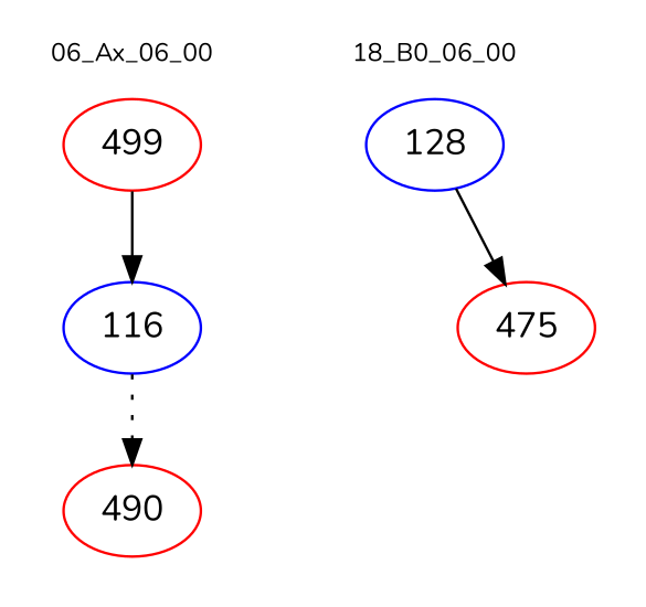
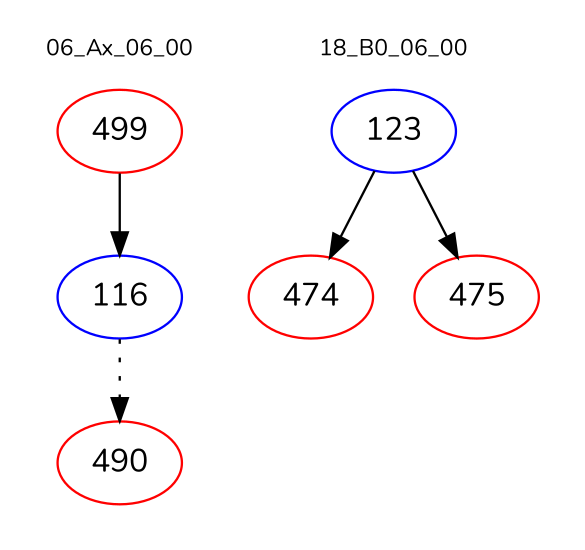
  digraph {
    fontname=Nunito
    node [color=red fontname=Nunito]
    edge [color=black fontname=Nunito style=solid]
    n1 [color=blue label=116]
    n2 [label=490]
    n3 [label=499]
-   n4 [color=blue label=128]
+   n4 [color=blue label=123]
+   n5 [label=474]
    n6 [label=475]
    subgraph cluster_1 {
      color=white
      fontsize=10
      label="06_Ax_06_00"
      n1
      n2
      n3
    }
    subgraph cluster_2 {
      color=white
      fontsize=10
      label="18_B0_06_00"
      n4
+     n5
      n6
    }
    n1 -> n2 [style=dotted]
    n3 -> n1
+   n4 -> n5
    n4 -> n6
  }
